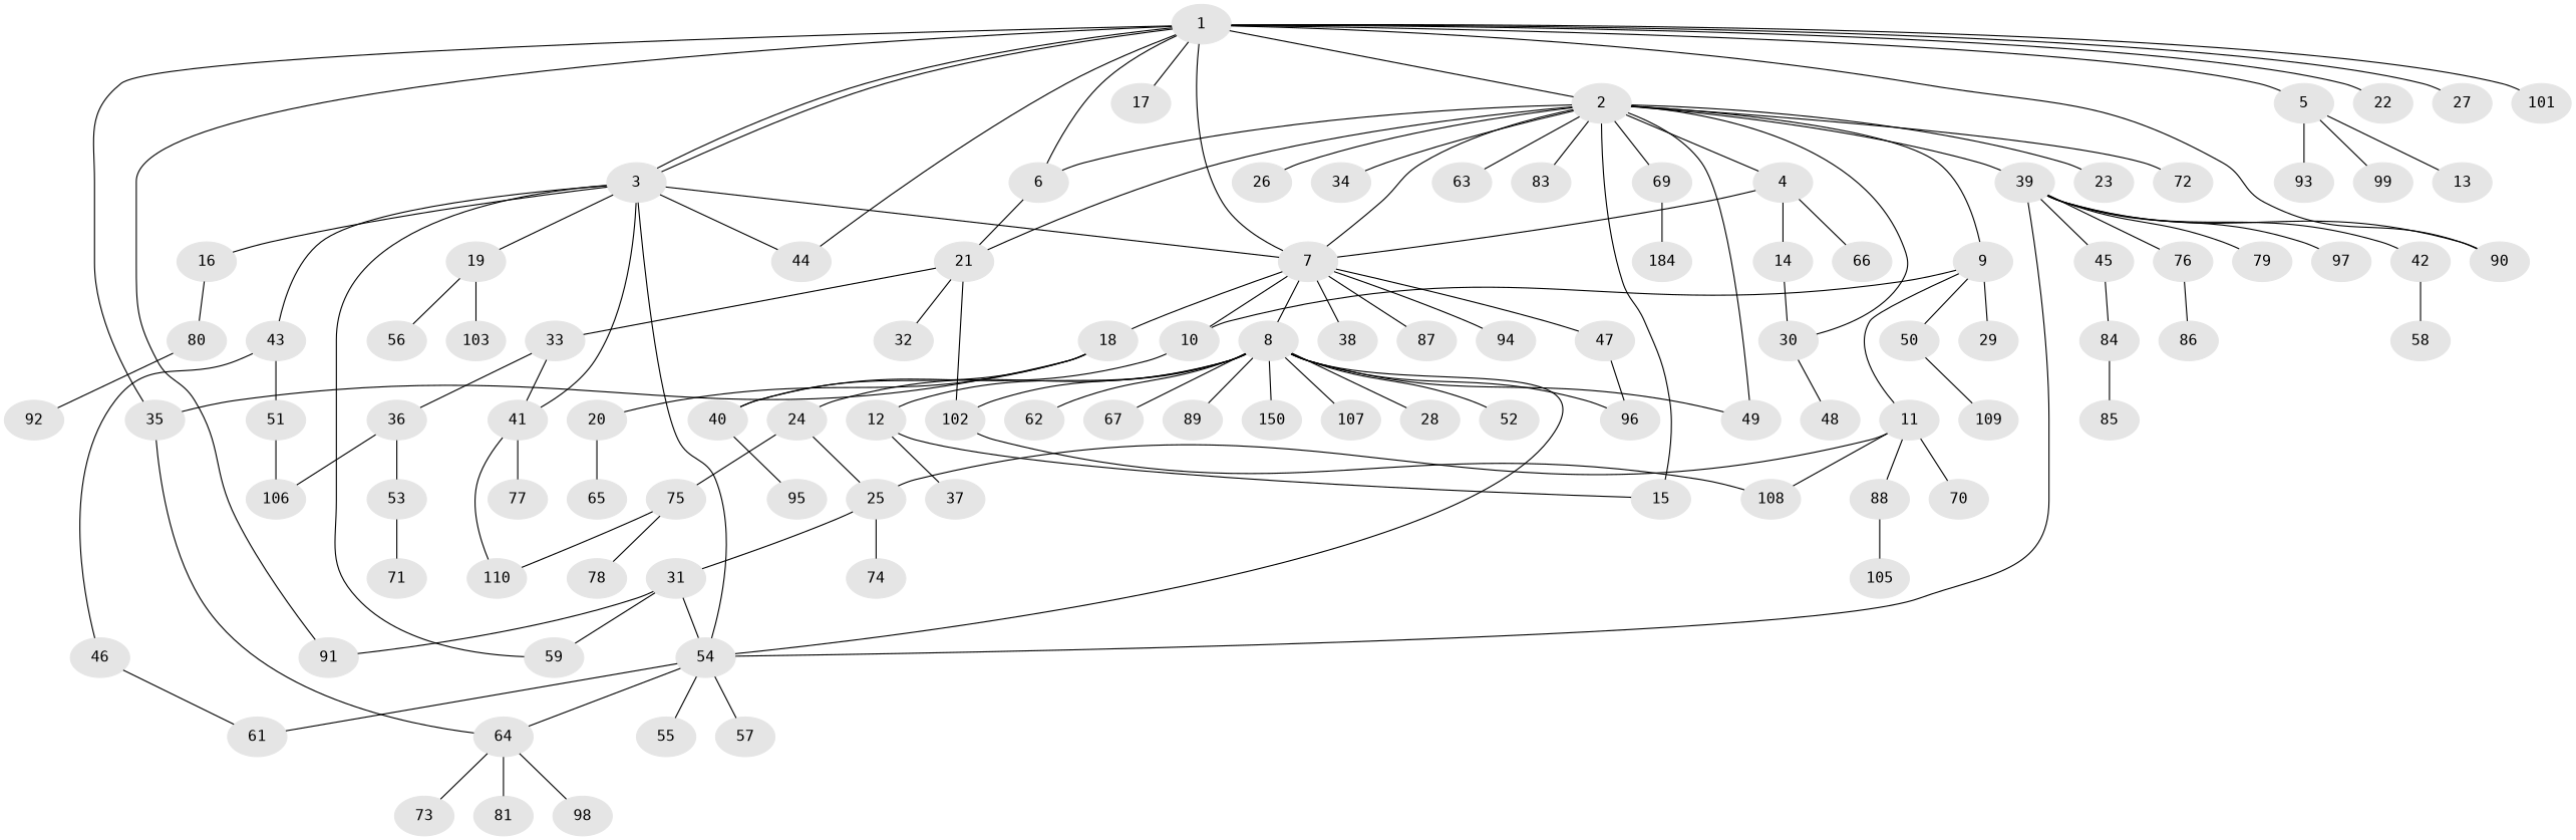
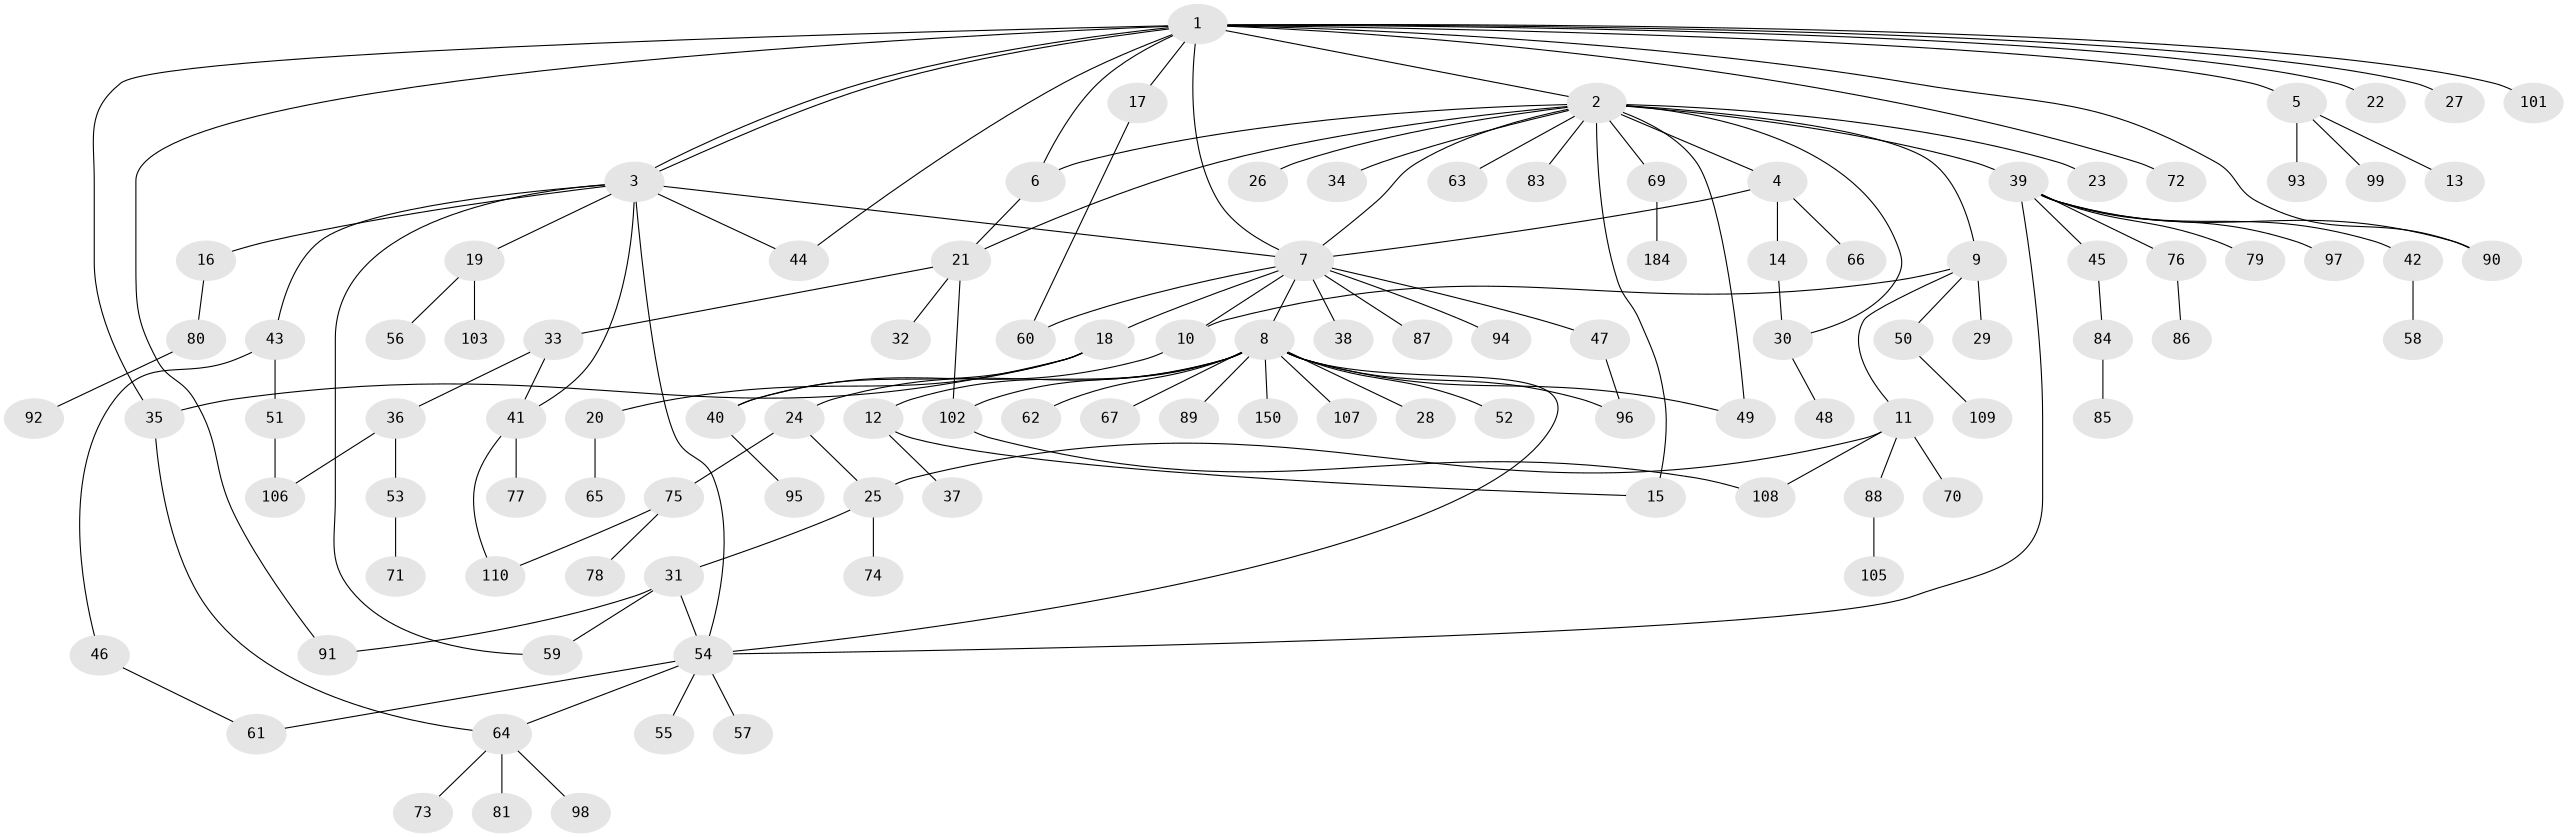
  graph {
    fontname="DejaVu Sans Mono"
    node [color=gray90 fontname="DejaVu Sans Mono" style=filled]
    edge [fontname="DejaVu Sans Mono"]
    1
    2
    3
    5
    6
    7
    17
    22
    27
    35
    44
    72
    90
    91
    101
    4
    9
    15
    21
    23
    26
    30
    34
    39
    49
    63
    69
    83
    16
    19
    41
    43
    54
    59
    13
    93
    99
    8
    10
    18
    38
    47
+   60
    87
    94
    64
    14
    66
    11
    29
    50
    102
    32
    33
    48
    42
    45
    76
    79
    97
    n61 [label=184]
    80
    56
    103
    77
    110
    46
    51
    61
    55
    57
    12
    24
    28
    52
    62
    67
    89
    96
    n80 [label=150]
    107
    40
    20
    37
    25
    75
    108
    70
    88
    109
    95
    31
    74
    105
    92
    65
    36
    78
    53
    106
    73
    81
    98
    71
    58
    84
    86
    85
    1 -- 2
    1 -- 3
    1 -- 3
    1 -- 5
    1 -- 6
    1 -- 7
    1 -- 17
    1 -- 22
    1 -- 27
    1 -- 35
    1 -- 44
-   2 -- 72
+   1 -- 72
    1 -- 90
    1 -- 91
    1 -- 101
    2 -- 6
    2 -- 7
    2 -- 4
    2 -- 9
    2 -- 15
    2 -- 21
    2 -- 23
    2 -- 26
    2 -- 30
    2 -- 34
    2 -- 39
    2 -- 49
    2 -- 63
    2 -- 69
    2 -- 83
    3 -- 7
    3 -- 44
    3 -- 16
    3 -- 19
    3 -- 41
    3 -- 43
    3 -- 54
    3 -- 59
    5 -- 13
    5 -- 93
    5 -- 99
    6 -- 21
    7 -- 8
    7 -- 10
    7 -- 18
    7 -- 38
    7 -- 47
+   7 -- 60
    7 -- 87
    7 -- 94
+   17 -- 60
    35 -- 64
    4 -- 7
    4 -- 14
    4 -- 66
    9 -- 10
    9 -- 11
    9 -- 29
    9 -- 50
    21 -- 102
    21 -- 32
    21 -- 33
    30 -- 48
    39 -- 90
    39 -- 54
    39 -- 42
    39 -- 45
    39 -- 76
    39 -- 79
    39 -- 97
    69 -- n61
    16 -- 80
    19 -- 56
    19 -- 103
    41 -- 77
    41 -- 110
    43 -- 46
    43 -- 51
    54 -- 64
    54 -- 61
    54 -- 55
    54 -- 57
    8 -- 49
    8 -- 54
    8 -- 102
    8 -- 12
    8 -- 24
    8 -- 28
    8 -- 52
    8 -- 62
    8 -- 67
    8 -- 89
    8 -- 96
    8 -- n80
    8 -- 107
    10 -- 40
    18 -- 35
    18 -- 40
    18 -- 20
    47 -- 96
    64 -- 73
    64 -- 81
    64 -- 98
    14 -- 30
    11 -- 25
    11 -- 108
    11 -- 70
    11 -- 88
    50 -- 109
    102 -- 108
    33 -- 41
    33 -- 36
    42 -- 58
    45 -- 84
    76 -- 86
    80 -- 92
    46 -- 61
    51 -- 106
    12 -- 15
    12 -- 37
    24 -- 25
    24 -- 75
    40 -- 95
    20 -- 65
    25 -- 31
    25 -- 74
    75 -- 110
    75 -- 78
    88 -- 105
    31 -- 91
    31 -- 54
    31 -- 59
    36 -- 53
    36 -- 106
    53 -- 71
    84 -- 85
  }
